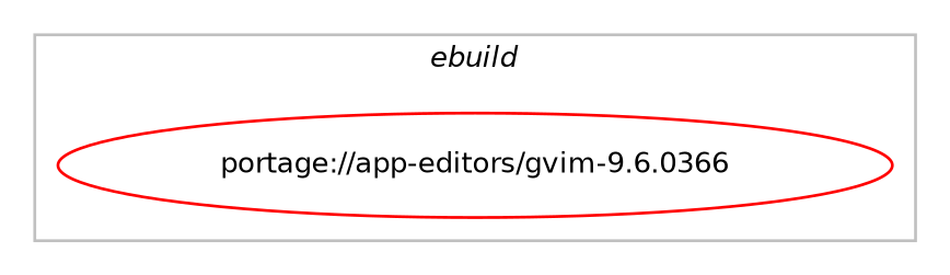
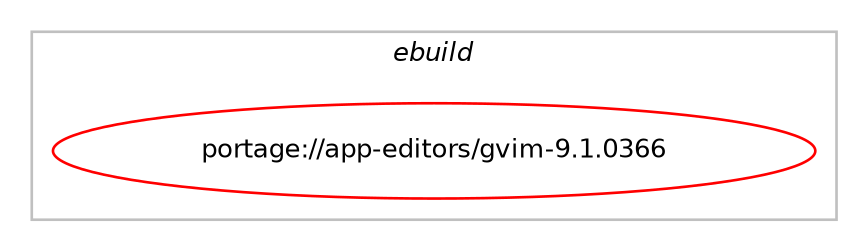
  digraph {
    compound=true
    concentrate=true
    fontname=Helvetica
    fontsize=10
    newrank=true
    rankdir=LR
    ranksep=1.5
-   n1 [color=red fontname=Helvetica fontsize=10 label="portage://app-editors/gvim-9.6.0366" width=4]
+   n1 [color=red fontname=Helvetica fontsize=10 label="portage://app-editors/gvim-9.1.0366" width=4]
    subgraph cluster_1 {
      color=gray
      label=<<i>ebuild</i>>
      n1
    }
    subgraph cluster_2 {
      color=gray
      label=<<i>dependencies</i>>
      subgraph cluster_3 {
        color=gray
        fillcolor="#eeeeee"
        label=<<i>compile</i>>
        style=filled
      }
      subgraph cluster_4 {
        color=gray
        fillcolor="#eeeeee"
        label=<<i>compile and run</i>>
        style=filled
      }
      subgraph cluster_5 {
        color=gray
        fillcolor="#eeeeee"
        label=<<i>run</i>>
        style=filled
      }
    }
    subgraph cluster_6 {
      color=gray
      label=<<i>candidates</i>>
      rank=same
    }
  }
